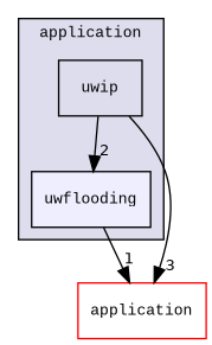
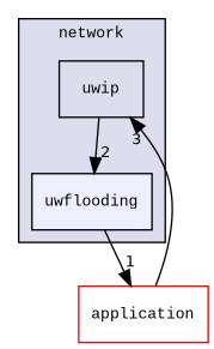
  digraph {
    compound=true
    fontname="Liberation Mono"
    node [fontname="Liberation Mono" fontsize=10 shape=box style=filled]
    edge [fontname="Liberation Mono" labeldistance=1.5 labelfontname=Helvetica labelfontsize=10]
    n1 [label=uwip style=""]
    n2 [fillcolor="#eeeeff" label=uwflooding pencolor=black]
    n3 [color=red fillcolor=white label=application]
    subgraph cluster_1 {
      bgcolor="#ddddee"
      fontsize=10
-     label=application
+     label=network
      pencolor=black
      n1
      n2
    }
    n1 -> n2 [headlabel=2]
    n2 -> n3 [headlabel=1]
-   n1 -> n3 [headlabel=3]
+   n3 -> n1 [headlabel=3]
  }
